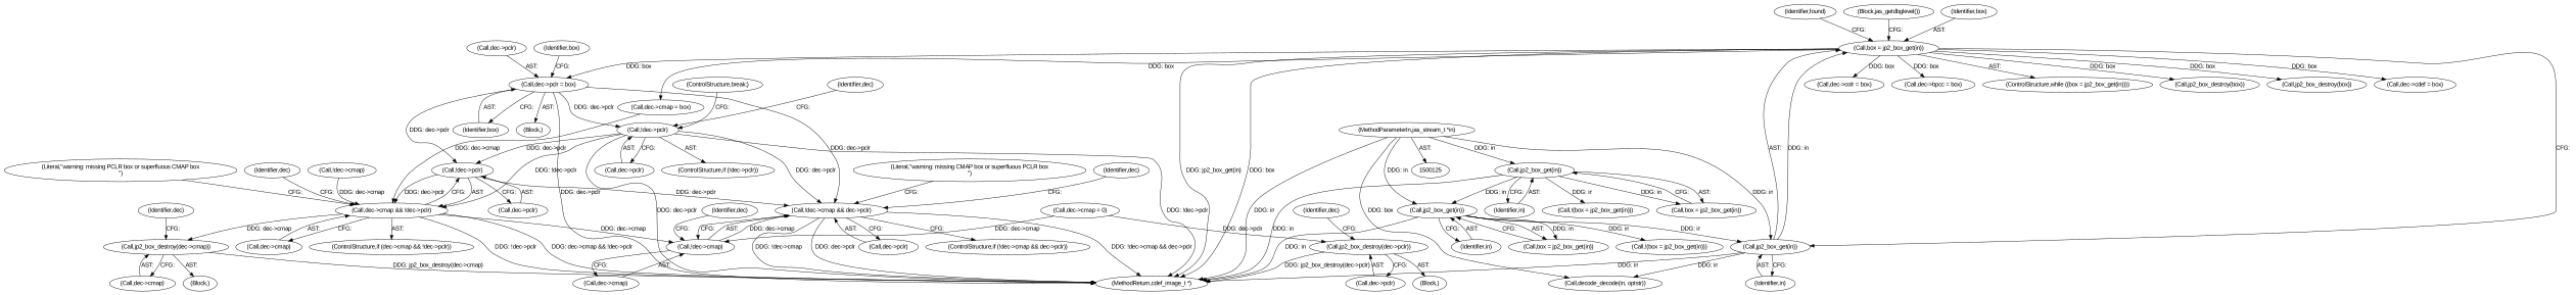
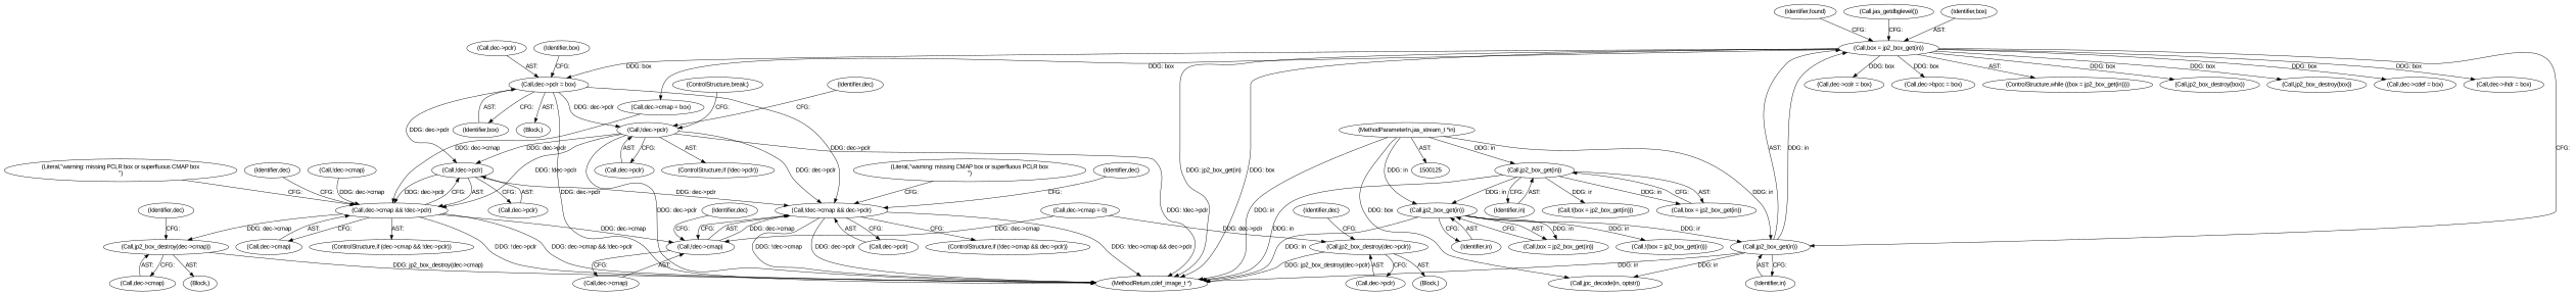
  digraph {
    fontname="Liberation Sans"
    node [fontname="Liberation Sans"]
    edge [fontname="Liberation Sans"]
    n1 [label="(Call,dec->pclr = box)"]
    n2 [label="(Call,!dec->pclr)"]
    n3 [label="(Call,!dec->cmap && dec->pclr)"]
    n4 [label="(Call,!dec->pclr)"]
    n5 [label="(Identifier,box)"]
    n6 [label="(Block,)"]
    n7 [label="(MethodReturn,cdef_image_t *)"]
    n8 [label="(Call,dec->cmap && !dec->pclr)"]
    n9 [label="(Call,dec->pclr)"]
    n10 [label="(ControlStructure,if (!dec->pclr))"]
    n11 [label="(Call,!dec->cmap)"]
    n12 [label="(Call,dec->pclr)"]
    n13 [label="(ControlStructure,if (!dec->cmap && dec->pclr))"]
    n14 [label="(Call,dec->pclr)"]
    n15 [label="(Call,box = jp2_box_get(in))"]
    n16 [label="(Call,jp2_box_get(in))"]
    n17 [label="(Call,dec->colr = box)"]
    n18 [label="(Call,dec->bpcc = box)"]
    n19 [label="(ControlStructure,while ((box = jp2_box_get(in))))"]
    n20 [label="(Call,jp2_box_destroy(box))"]
    n21 [label="(Call,jp2_box_destroy(box))"]
    n22 [label="(Call,dec->cdef = box)"]
+   n23 [label="(Call,dec->ihdr = box)"]
    n24 [label="(Call,dec->cmap = box)"]
-   n25 [label="(Call,decode_decode(in, optstr))"]
+   n25 [label="(Call,jpc_decode(in, optstr))"]
    n26 [label="(Identifier,in)"]
    n27 [label="(Call,jp2_box_get(in))"]
    n28 [label="(Call,box = jp2_box_get(in))"]
    n29 [label="(Call,!(box = jp2_box_get(in)))"]
    n30 [label="(Identifier,in)"]
    n31 [label="(Call,jp2_box_get(in))"]
    n32 [label="(Call,!(box = jp2_box_get(in)))"]
    n33 [label="(Call,box = jp2_box_get(in))"]
    n34 [label="(Identifier,in)"]
    n35 [label="(MethodParameterIn,jas_stream_t *in)"]
    n36 [label=1500125]
    n37 [label="(Call,jp2_box_destroy(dec->cmap))"]
    n38 [label="(ControlStructure,if (dec->cmap && !dec->pclr))"]
    n39 [label="(Call,dec->cmap)"]
    n40 [label="(Call,dec->cmap)"]
    n41 [label="(Block,)"]
    n42 [label="(Call,dec->cmap)"]
    n43 [label="(Call,jp2_box_destroy(dec->pclr))"]
    n44 [label="(Call,dec->pclr)"]
    n45 [label="(Block,)"]
    n46 [label="(Identifier,dec)"]
    n47 [label="(Identifier,dec)"]
    n48 [label="(Identifier,found)"]
    n49 [label="(Literal,\"warning: missing CMAP box or superfluous PCLR box\n\")"]
-   n50 [label="(Block,jas_getdbglevel())"]
+   n50 [label="(Call,jas_getdbglevel())"]
    n51 [label="(Identifier,dec)"]
    n52 [label="(Identifier,dec)"]
    n53 [label="(Identifier,box)"]
    n54 [label="(Call,dec->pclr)"]
    n55 [label="(ControlStructure,break;)"]
    n56 [label="(Identifier,dec)"]
    n57 [label="(Call,dec->cmap = 0)"]
    n58 [label="(Identifier,dec)"]
    n59 [label="(Identifier,box)"]
    n60 [label="(Call,!dec->cmap)"]
    n61 [label="(Literal,\"warning: missing PCLR box or superfluous CMAP box\n\")"]
    n1 -> n2 [label="DDG: dec->pclr"]
    n1 -> n3 [label="DDG: dec->pclr"]
    n1 -> n4 [label="DDG: dec->pclr"]
    n1 -> n5 [label="CFG: "]
    n1 -> n6 [label="AST: "]
    n1 -> n7 [label="DDG: dec->pclr"]
    n2 -> n3 [label="DDG: dec->pclr"]
    n2 -> n4 [label="DDG: dec->pclr"]
    n2 -> n7 [label="DDG: dec->pclr"]
    n2 -> n7 [label="DDG: !dec->pclr"]
    n2 -> n8 [label="DDG: !dec->pclr"]
    n2 -> n9 [label="CFG: "]
    n2 -> n10 [label="AST: "]
    n3 -> n7 [label="DDG: !dec->cmap && dec->pclr"]
    n3 -> n7 [label="DDG: !dec->cmap"]
    n3 -> n7 [label="DDG: dec->pclr"]
    n3 -> n11 [label="CFG: "]
    n3 -> n12 [label="CFG: "]
    n3 -> n13 [label="CFG: "]
    n4 -> n3 [label="DDG: dec->pclr"]
    n4 -> n8 [label="AST: "]
    n4 -> n8 [label="DDG: dec->pclr"]
    n4 -> n14 [label="CFG: "]
    n5 -> n1 [label="AST: "]
    n8 -> n4 [label="CFG: "]
    n8 -> n7 [label="DDG: !dec->pclr"]
    n8 -> n7 [label="DDG: dec->cmap && !dec->pclr"]
    n8 -> n11 [label="DDG: dec->cmap"]
    n8 -> n37 [label="DDG: dec->cmap"]
    n8 -> n38 [label="AST: "]
    n8 -> n39 [label="CFG: "]
    n9 -> n2 [label="AST: "]
    n11 -> n3 [label="AST: "]
    n11 -> n3 [label="DDG: dec->cmap"]
    n11 -> n42 [label="CFG: "]
    n12 -> n3 [label="AST: "]
    n14 -> n4 [label="AST: "]
    n15 -> n1 [label="DDG: box"]
    n15 -> n7 [label="DDG: jp2_box_get(in)"]
    n15 -> n7 [label="DDG: box"]
    n15 -> n16 [label="CFG: "]
    n15 -> n17 [label="DDG: box"]
    n15 -> n18 [label="DDG: box"]
    n15 -> n19 [label="AST: "]
    n15 -> n20 [label="DDG: box"]
    n15 -> n21 [label="DDG: box"]
    n15 -> n22 [label="DDG: box"]
+   n15 -> n23 [label="DDG: box"]
    n15 -> n24 [label="DDG: box"]
    n16 -> n7 [label="DDG: in"]
    n16 -> n15 [label="AST: "]
    n16 -> n15 [label="DDG: in"]
    n16 -> n25 [label="DDG: in"]
    n16 -> n26 [label="CFG: "]
    n24 -> n8 [label="DDG: dec->cmap"]
    n26 -> n16 [label="AST: "]
    n27 -> n7 [label="DDG: in"]
    n27 -> n16 [label="DDG: in"]
    n27 -> n28 [label="AST: "]
    n27 -> n28 [label="DDG: in"]
    n27 -> n29 [label="DDG: in"]
    n27 -> n30 [label="CFG: "]
    n28 -> n27 [label="CFG: "]
    n30 -> n27 [label="AST: "]
    n31 -> n7 [label="DDG: in"]
    n31 -> n27 [label="DDG: in"]
    n31 -> n32 [label="DDG: in"]
    n31 -> n33 [label="AST: "]
    n31 -> n33 [label="DDG: in"]
    n31 -> n34 [label="CFG: "]
    n33 -> n31 [label="CFG: "]
    n34 -> n31 [label="AST: "]
    n35 -> n7 [label="DDG: in"]
    n35 -> n16 [label="DDG: in"]
    n35 -> n25 [label="DDG: box"]
    n35 -> n27 [label="DDG: in"]
    n35 -> n31 [label="DDG: in"]
    n35 -> n36 [label="AST: "]
    n37 -> n7 [label="DDG: jp2_box_destroy(dec->cmap)"]
    n37 -> n40 [label="CFG: "]
    n37 -> n41 [label="AST: "]
    n39 -> n8 [label="AST: "]
    n40 -> n37 [label="AST: "]
    n42 -> n11 [label="AST: "]
    n43 -> n7 [label="DDG: jp2_box_destroy(dec->pclr)"]
    n43 -> n44 [label="CFG: "]
    n43 -> n45 [label="AST: "]
    n44 -> n43 [label="AST: "]
    n46 -> n43 [label="CFG: "]
    n47 -> n37 [label="CFG: "]
    n48 -> n15 [label="CFG: "]
    n49 -> n3 [label="CFG: "]
    n50 -> n15 [label="CFG: "]
    n51 -> n3 [label="CFG: "]
    n52 -> n8 [label="CFG: "]
    n53 -> n1 [label="CFG: "]
    n54 -> n1 [label="AST: "]
    n55 -> n2 [label="CFG: "]
    n56 -> n11 [label="CFG: "]
    n57 -> n11 [label="DDG: dec->cmap"]
    n57 -> n43 [label="DDG: dec->pclr"]
    n58 -> n2 [label="CFG: "]
    n59 -> n15 [label="AST: "]
    n60 -> n8 [label="DDG: dec->cmap"]
    n61 -> n8 [label="CFG: "]
  }
